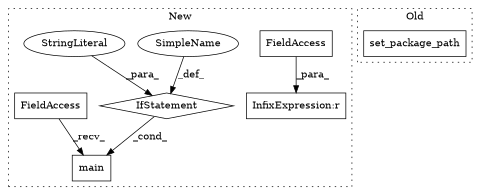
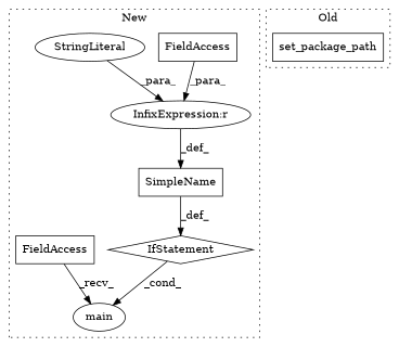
  digraph {
    node [a=32 l=8 shape=box]
-   n1 [l=6 label=main s=1291]
-   n2 [a=27 l=4 label="InfixExpression:r" s=1258]
+   n1 [l=6 label=main s=1291 shape=ellipse]
+   n2 [a=27 l=4 label="InfixExpression:r" s=1258 shape=ellipse]
    n3 [a=22 label=FieldAccess s=1250]
-   n4 [a=42 label=SimpleName shape=ellipse l=""]
+   n4 [a=42 label=SimpleName l=""]
    n5 [a=25 l="4,2" label=IfStatement s="1246,1272" shape=diamond]
    n6 [a=45 l=10 label=StringLiteral s=1262 shape=ellipse]
    n7 [a=22 label=FieldAccess s=1282]
    n8 [l=18 label=set_package_path s=243]
    subgraph cluster_1 {
      label=New
      style=dotted
      n1
      n2
      n3
      n4
      n5
      n6
      n7
    }
    subgraph cluster_2 {
      label=Old
      style=dotted
      n8
    }
+   n2 -> n4 [label=_def_]
    n3 -> n2 [label=_para_]
    n4 -> n5 [label=_def_]
    n5 -> n1 [label=_cond_]
-   n6 -> n5 [label=_para_]
+   n6 -> n2 [label=_para_]
    n7 -> n1 [label=_recv_]
  }
